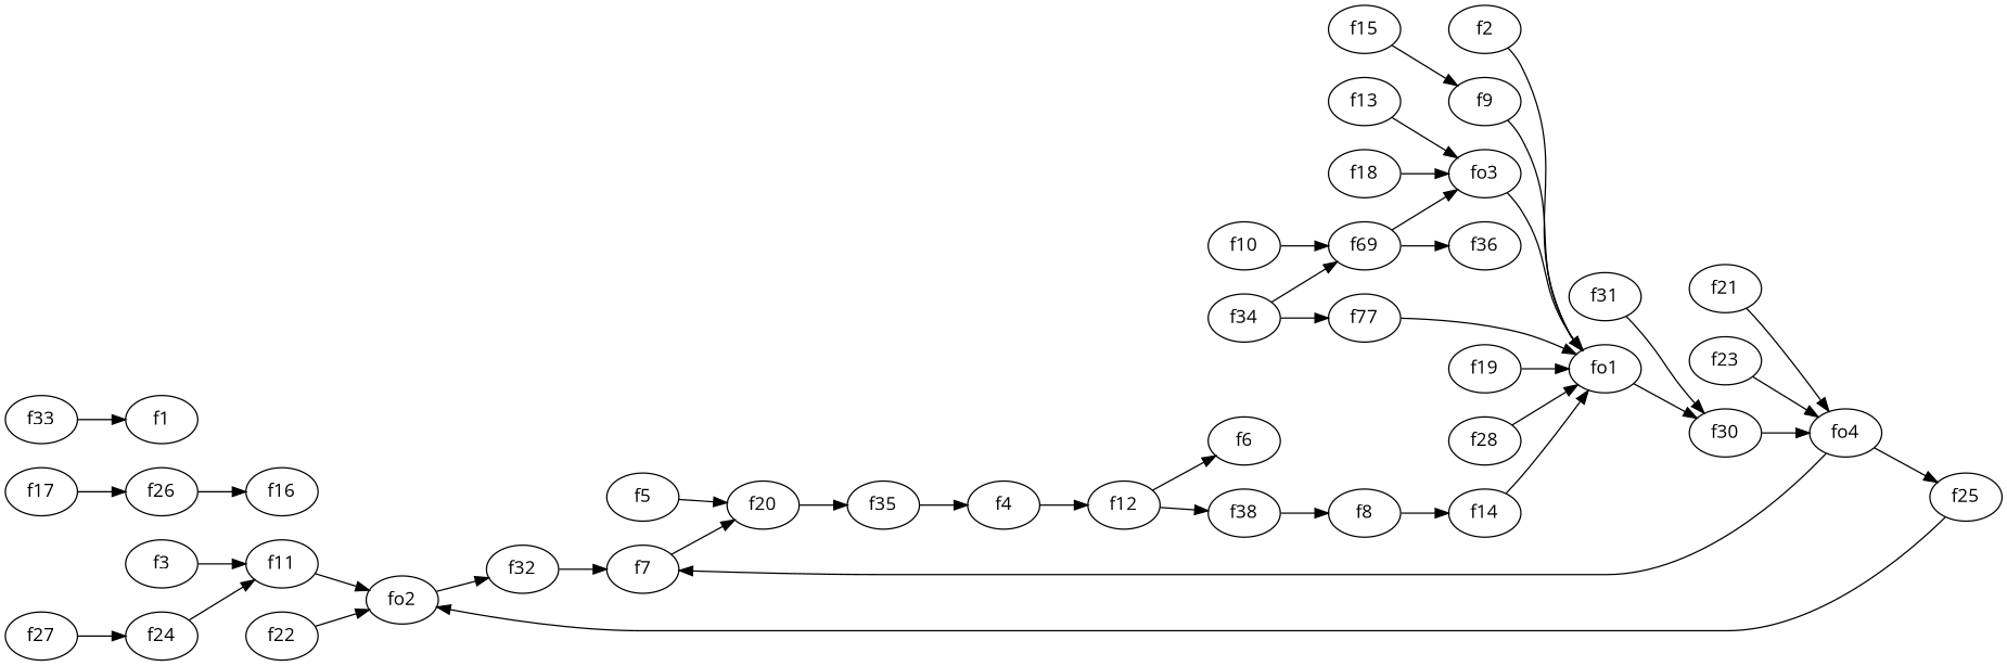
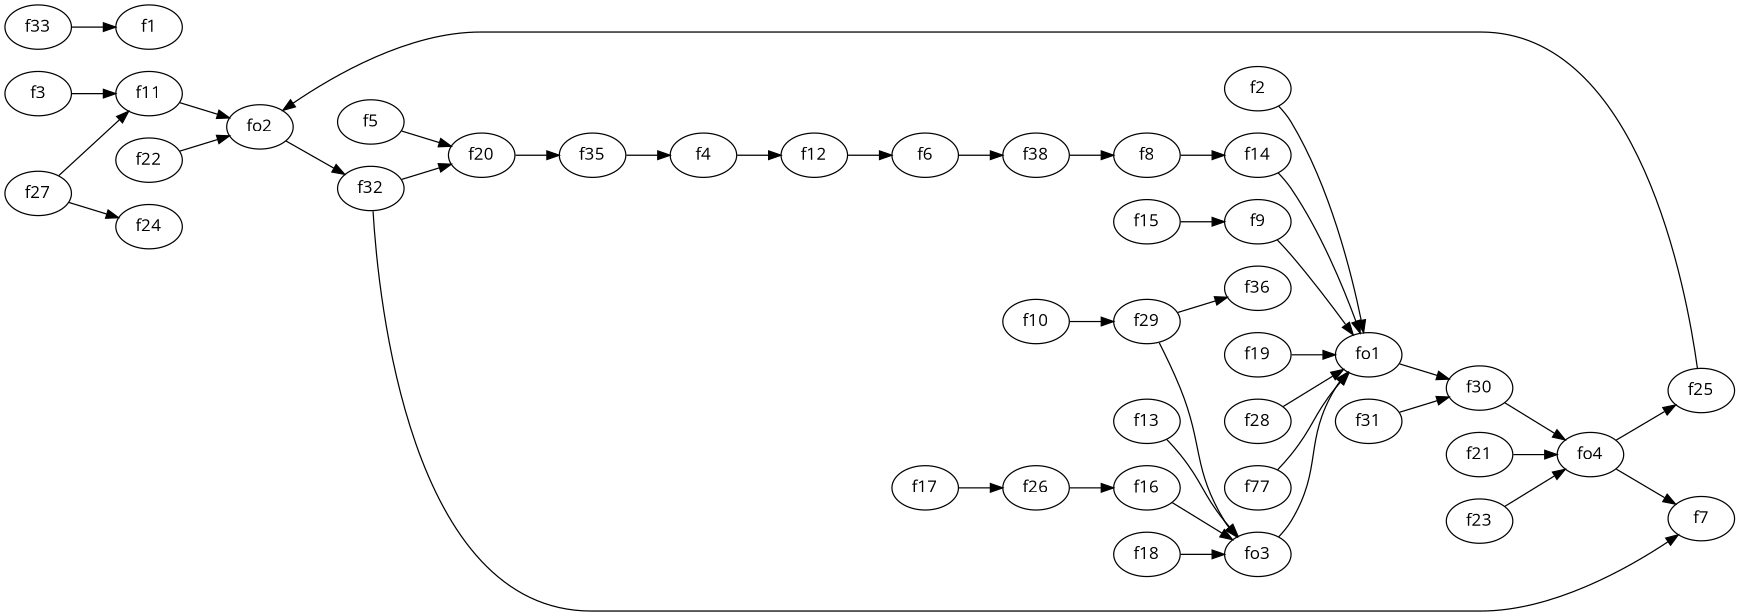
  strict digraph {
    fontname="Open Sans"
    rankdir=LR
    node [fontname="Open Sans"]
    edge [fontname="Open Sans" weight=2]
    fo2
    f32
    f2
    fo1
    f30
    f3
    f11
    f4
    f12
    f6
    f5
    f20
    f35
    f38
    f8
    f7
    f14
    f9
    f10
-   f29 [label=f69]
+   f29
    fo3
    f36
    f13
    f15
    f16
    f17
    f26
    f18
    f19
    f21
    fo4
    f25
    f22
    f23
    f24
    f27
    f28
    f31
    f33
    f1
-   f34
    n42 [label=f77]
    fo2 -> f32
    f32 -> f7
    f2 -> fo1
    fo1 -> f30
    f30 -> fo4
    f3 -> f11
    f11 -> fo2
    f4 -> f12
    f12 -> f6
-   f12 -> f38
+   f6 -> f38
    f5 -> f20
    f20 -> f35
    f35 -> f4
    f38 -> f8
    f8 -> f14
-   f7 -> f20
+   f32 -> f20
    f14 -> fo1
    f9 -> fo1
    f10 -> f29
    f29 -> fo3
    f29 -> f36
    fo3 -> fo1
    f13 -> fo3
    f15 -> f9
+   f16 -> fo3
    f17 -> f26
    f26 -> f16
    f18 -> fo3
    f19 -> fo1
    f21 -> fo4
    fo4 -> f7
    fo4 -> f25
    f25 -> fo2
    f22 -> fo2
    f23 -> fo4
-   f24 -> f11
+   f27 -> f11
    f27 -> f24
    f28 -> fo1
    f31 -> f30
    f33 -> f1
-   f34 -> f29
-   f34 -> n42
    n42 -> fo1
  }
